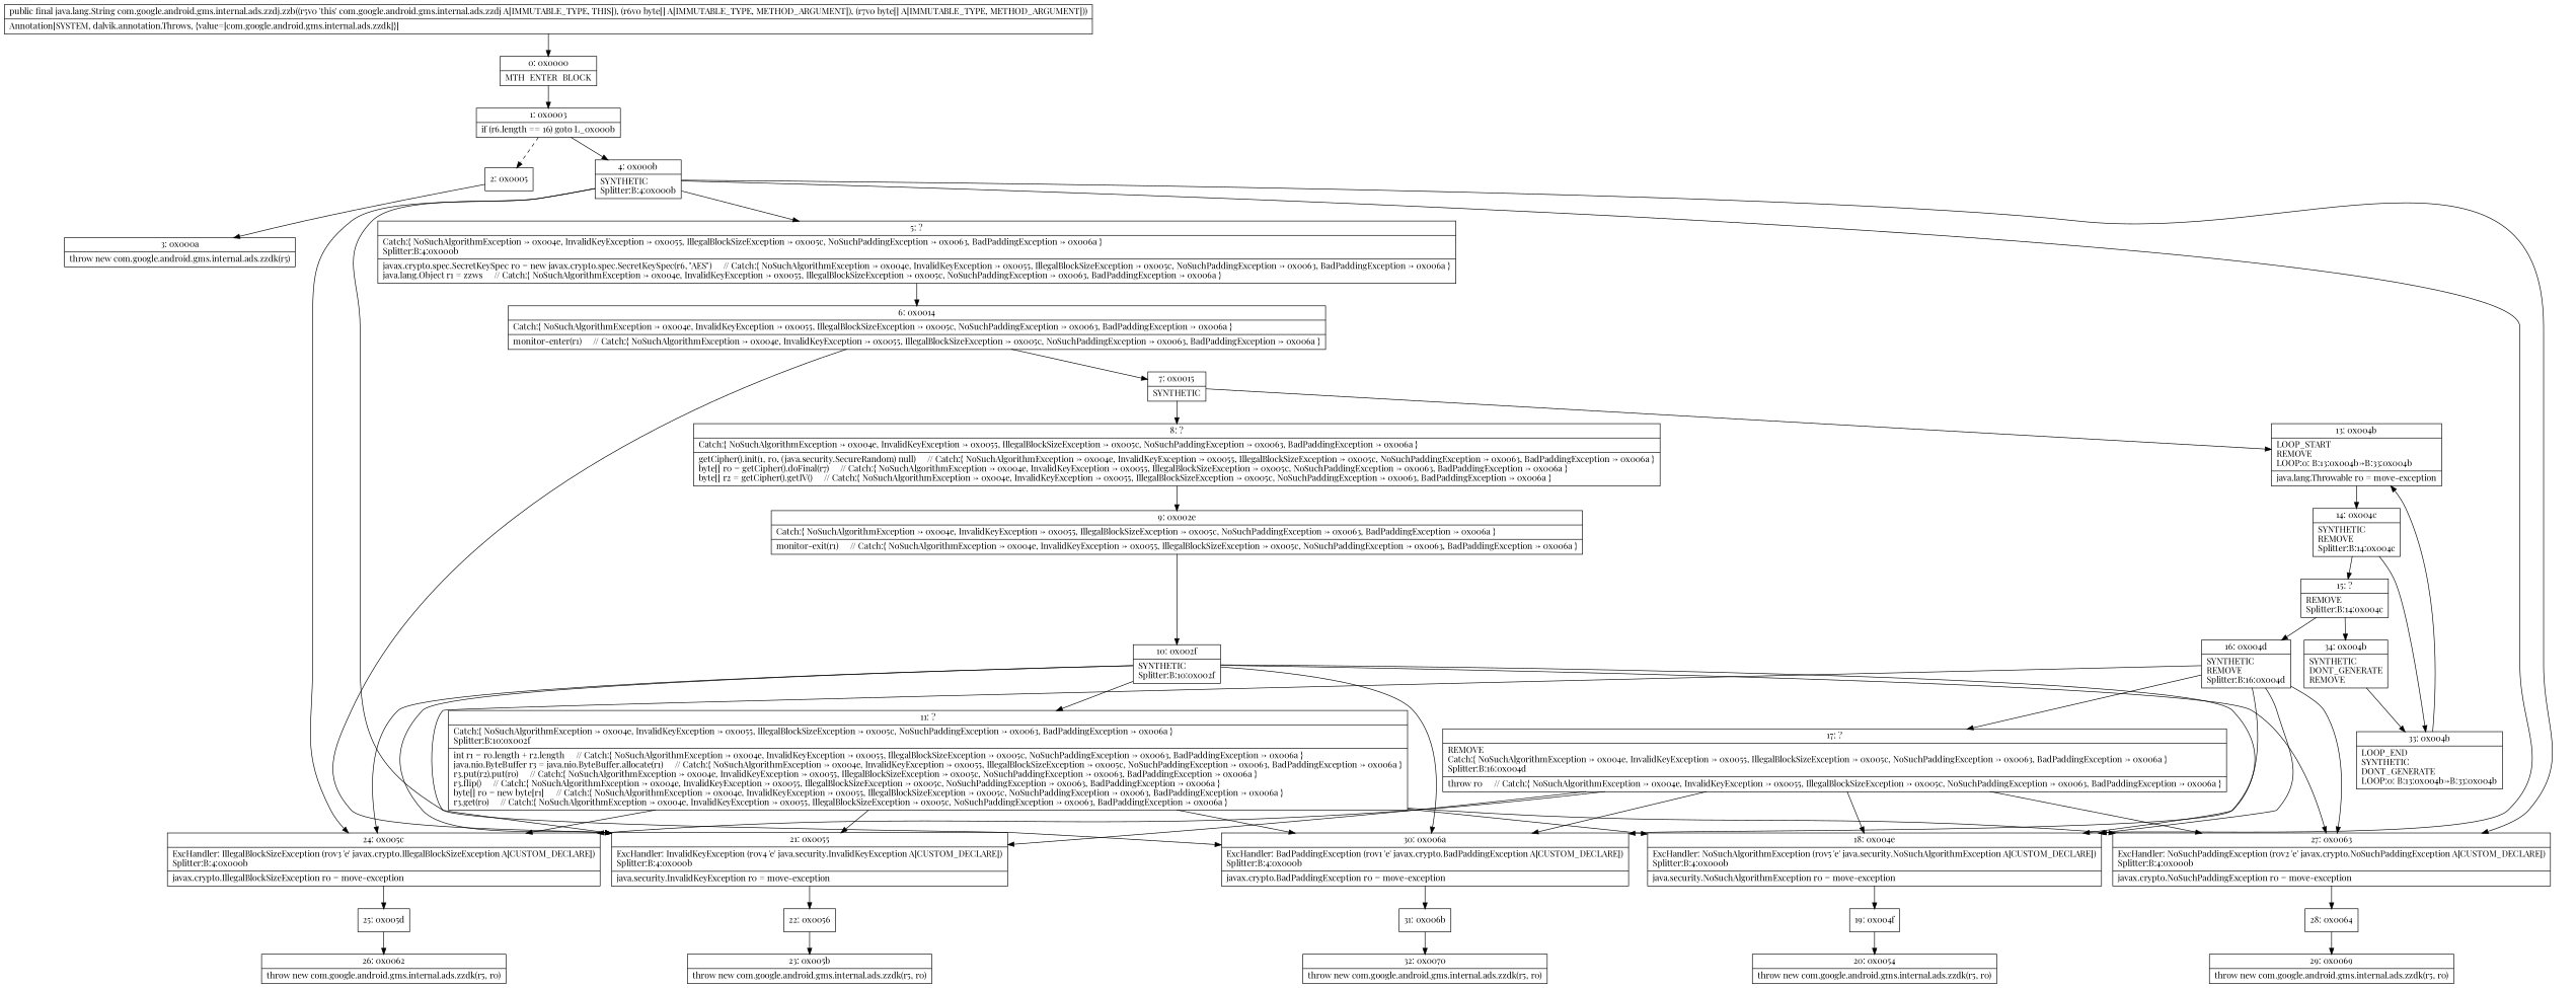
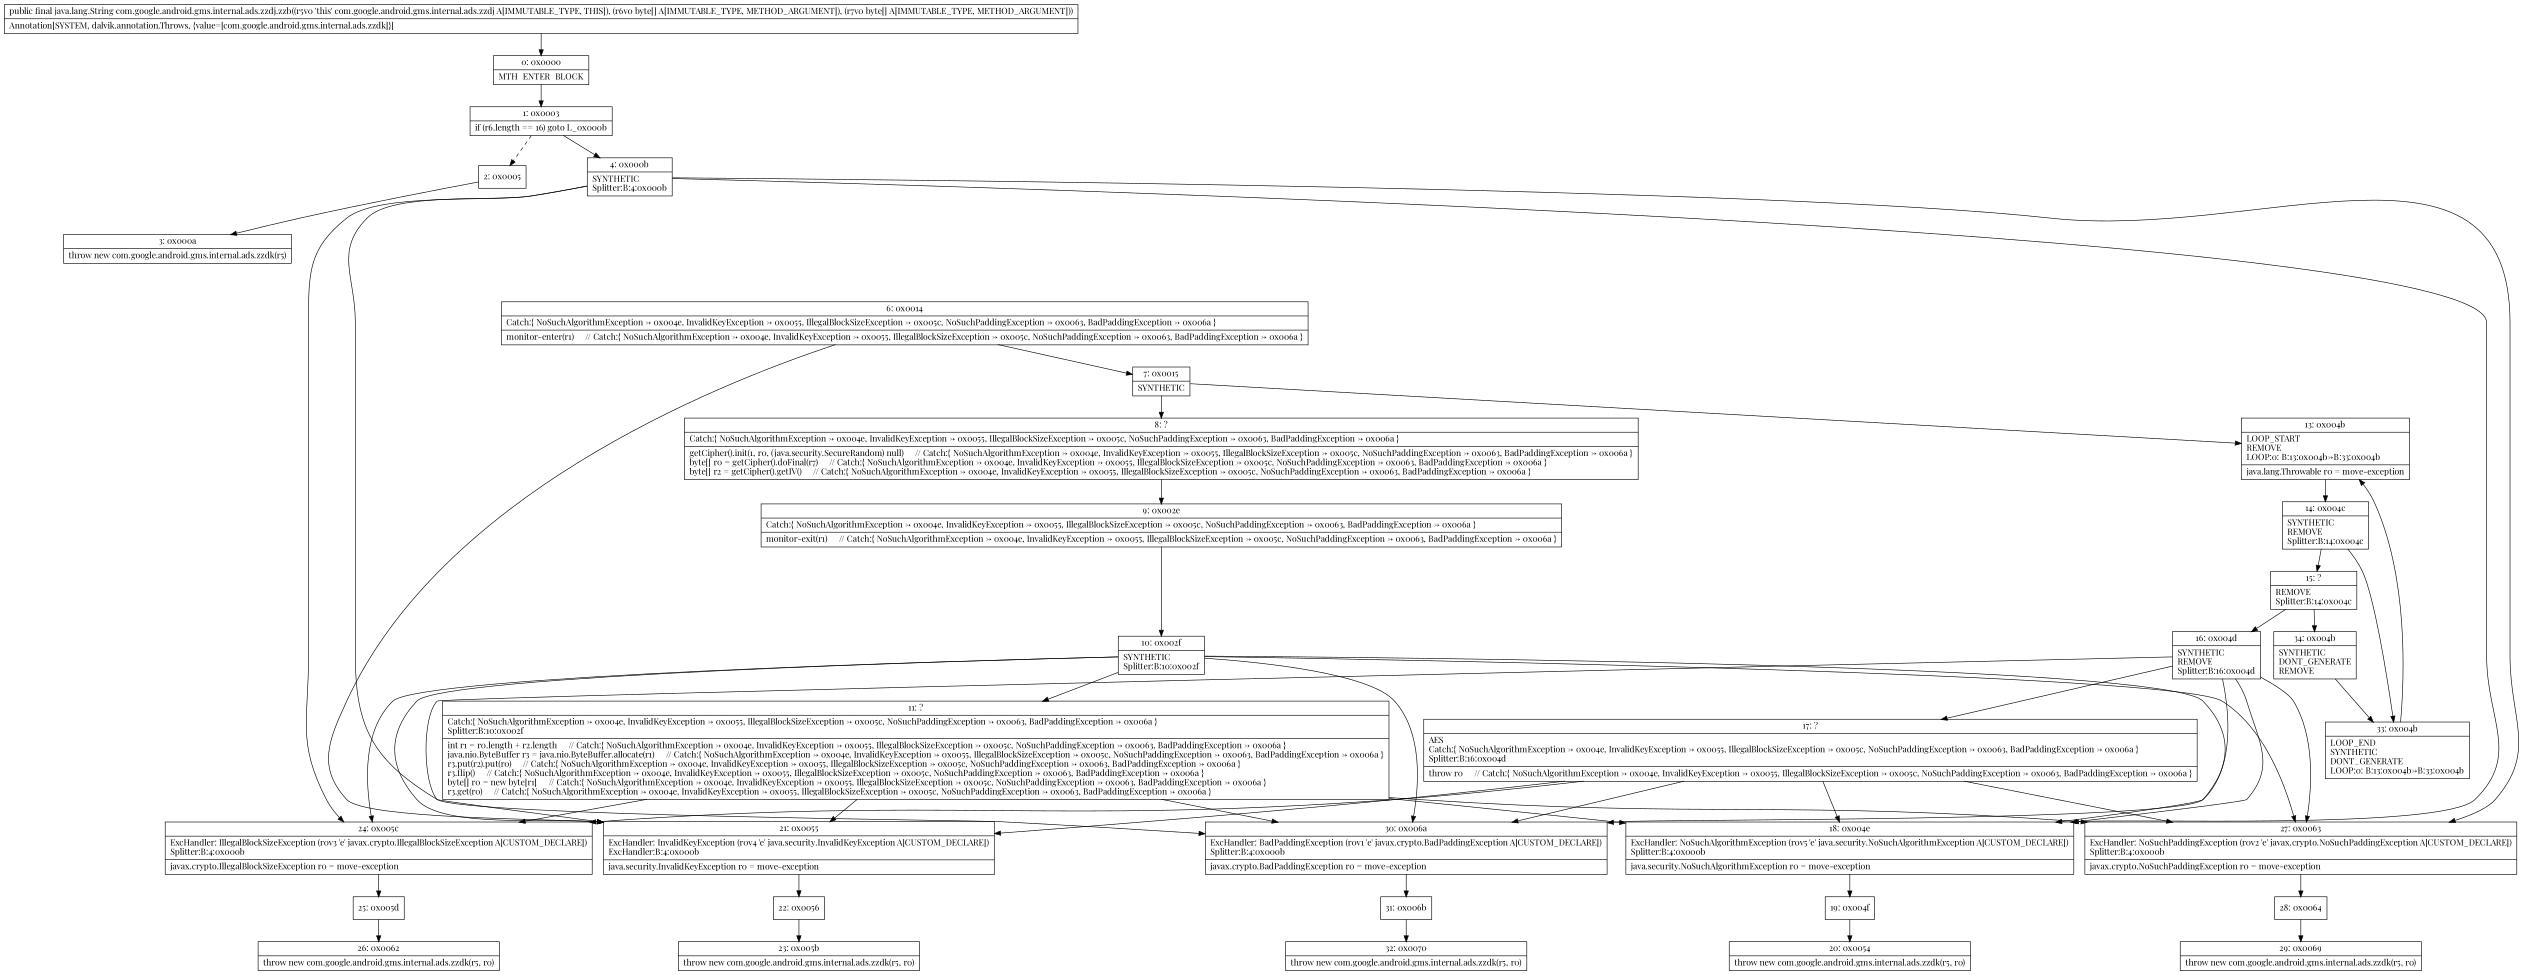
  digraph {
    fontname="Playfair Display"
    node [fontname="Playfair Display" shape=record]
    edge [fontname="Playfair Display"]
    n1 [label="{0\:\ 0x0000|MTH_ENTER_BLOCK\l}"]
    n2 [label="{1\:\ 0x0003|if (r6.length == 16) goto L_0x000b\l}"]
    n3 [label="{2\:\ 0x0005}"]
    n4 [label="{4\:\ 0x000b|SYNTHETIC\lSplitter:B:4:0x000b\l}"]
    n5 [label="{3\:\ 0x000a|throw new com.google.android.gms.internal.ads.zzdk(r5)\l}"]
-   n6 [label="{5\:\ ?|Catch:\{ NoSuchAlgorithmException \-\> 0x004e, InvalidKeyException \-\> 0x0055, IllegalBlockSizeException \-\> 0x005c, NoSuchPaddingException \-\> 0x0063, BadPaddingException \-\> 0x006a \}\lSplitter:B:4:0x000b\l|javax.crypto.spec.SecretKeySpec r0 = new javax.crypto.spec.SecretKeySpec(r6, \"AES\")     \/\/ Catch:\{ NoSuchAlgorithmException \-\> 0x004e, InvalidKeyException \-\> 0x0055, IllegalBlockSizeException \-\> 0x005c, NoSuchPaddingException \-\> 0x0063, BadPaddingException \-\> 0x006a \}\ljava.lang.Object r1 = zzws     \/\/ Catch:\{ NoSuchAlgorithmException \-\> 0x004e, InvalidKeyException \-\> 0x0055, IllegalBlockSizeException \-\> 0x005c, NoSuchPaddingException \-\> 0x0063, BadPaddingException \-\> 0x006a \}\l}"]
    n7 [label="{18\:\ 0x004e|ExcHandler: NoSuchAlgorithmException (r0v5 'e' java.security.NoSuchAlgorithmException A[CUSTOM_DECLARE])\lSplitter:B:4:0x000b\l|java.security.NoSuchAlgorithmException r0 = move\-exception\l}"]
    n8 [label="{24\:\ 0x005c|ExcHandler: IllegalBlockSizeException (r0v3 'e' javax.crypto.IllegalBlockSizeException A[CUSTOM_DECLARE])\lSplitter:B:4:0x000b\l|javax.crypto.IllegalBlockSizeException r0 = move\-exception\l}"]
    n9 [label="{27\:\ 0x0063|ExcHandler: NoSuchPaddingException (r0v2 'e' javax.crypto.NoSuchPaddingException A[CUSTOM_DECLARE])\lSplitter:B:4:0x000b\l|javax.crypto.NoSuchPaddingException r0 = move\-exception\l}"]
    n10 [label="{30\:\ 0x006a|ExcHandler: BadPaddingException (r0v1 'e' javax.crypto.BadPaddingException A[CUSTOM_DECLARE])\lSplitter:B:4:0x000b\l|javax.crypto.BadPaddingException r0 = move\-exception\l}"]
    n11 [label="{6\:\ 0x0014|Catch:\{ NoSuchAlgorithmException \-\> 0x004e, InvalidKeyException \-\> 0x0055, IllegalBlockSizeException \-\> 0x005c, NoSuchPaddingException \-\> 0x0063, BadPaddingException \-\> 0x006a \}\l|monitor\-enter(r1)     \/\/ Catch:\{ NoSuchAlgorithmException \-\> 0x004e, InvalidKeyException \-\> 0x0055, IllegalBlockSizeException \-\> 0x005c, NoSuchPaddingException \-\> 0x0063, BadPaddingException \-\> 0x006a \}\l}"]
    n12 [label="{19\:\ 0x004f}"]
-   n13 [label="{21\:\ 0x0055|ExcHandler: InvalidKeyException (r0v4 'e' java.security.InvalidKeyException A[CUSTOM_DECLARE])\lSplitter:B:4:0x000b\l|java.security.InvalidKeyException r0 = move\-exception\l}"]
+   n13 [label="{21\:\ 0x0055|ExcHandler: InvalidKeyException (r0v4 'e' java.security.InvalidKeyException A[CUSTOM_DECLARE])\lExcHandler:B:4:0x000b\l|java.security.InvalidKeyException r0 = move\-exception\l}"]
    n14 [label="{22\:\ 0x0056}"]
    n15 [label="{25\:\ 0x005d}"]
    n16 [label="{28\:\ 0x0064}"]
    n17 [label="{31\:\ 0x006b}"]
    n18 [label="{7\:\ 0x0015|SYNTHETIC\l}"]
    n19 [label="{8\:\ ?|Catch:\{ NoSuchAlgorithmException \-\> 0x004e, InvalidKeyException \-\> 0x0055, IllegalBlockSizeException \-\> 0x005c, NoSuchPaddingException \-\> 0x0063, BadPaddingException \-\> 0x006a \}\l|getCipher().init(1, r0, (java.security.SecureRandom) null)     \/\/ Catch:\{ NoSuchAlgorithmException \-\> 0x004e, InvalidKeyException \-\> 0x0055, IllegalBlockSizeException \-\> 0x005c, NoSuchPaddingException \-\> 0x0063, BadPaddingException \-\> 0x006a \}\lbyte[] r0 = getCipher().doFinal(r7)     \/\/ Catch:\{ NoSuchAlgorithmException \-\> 0x004e, InvalidKeyException \-\> 0x0055, IllegalBlockSizeException \-\> 0x005c, NoSuchPaddingException \-\> 0x0063, BadPaddingException \-\> 0x006a \}\lbyte[] r2 = getCipher().getIV()     \/\/ Catch:\{ NoSuchAlgorithmException \-\> 0x004e, InvalidKeyException \-\> 0x0055, IllegalBlockSizeException \-\> 0x005c, NoSuchPaddingException \-\> 0x0063, BadPaddingException \-\> 0x006a \}\l}"]
    n20 [label="{13\:\ 0x004b|LOOP_START\lREMOVE\lLOOP:0: B:13:0x004b\-\>B:33:0x004b\l|java.lang.Throwable r0 = move\-exception\l}"]
    n21 [label="{9\:\ 0x002e|Catch:\{ NoSuchAlgorithmException \-\> 0x004e, InvalidKeyException \-\> 0x0055, IllegalBlockSizeException \-\> 0x005c, NoSuchPaddingException \-\> 0x0063, BadPaddingException \-\> 0x006a \}\l|monitor\-exit(r1)     \/\/ Catch:\{ NoSuchAlgorithmException \-\> 0x004e, InvalidKeyException \-\> 0x0055, IllegalBlockSizeException \-\> 0x005c, NoSuchPaddingException \-\> 0x0063, BadPaddingException \-\> 0x006a \}\l}"]
    n22 [label="{14\:\ 0x004c|SYNTHETIC\lREMOVE\lSplitter:B:14:0x004c\l}"]
    n23 [label="{10\:\ 0x002f|SYNTHETIC\lSplitter:B:10:0x002f\l}"]
    n24 [label="{11\:\ ?|Catch:\{ NoSuchAlgorithmException \-\> 0x004e, InvalidKeyException \-\> 0x0055, IllegalBlockSizeException \-\> 0x005c, NoSuchPaddingException \-\> 0x0063, BadPaddingException \-\> 0x006a \}\lSplitter:B:10:0x002f\l|int r1 = r0.length + r2.length     \/\/ Catch:\{ NoSuchAlgorithmException \-\> 0x004e, InvalidKeyException \-\> 0x0055, IllegalBlockSizeException \-\> 0x005c, NoSuchPaddingException \-\> 0x0063, BadPaddingException \-\> 0x006a \}\ljava.nio.ByteBuffer r3 = java.nio.ByteBuffer.allocate(r1)     \/\/ Catch:\{ NoSuchAlgorithmException \-\> 0x004e, InvalidKeyException \-\> 0x0055, IllegalBlockSizeException \-\> 0x005c, NoSuchPaddingException \-\> 0x0063, BadPaddingException \-\> 0x006a \}\lr3.put(r2).put(r0)     \/\/ Catch:\{ NoSuchAlgorithmException \-\> 0x004e, InvalidKeyException \-\> 0x0055, IllegalBlockSizeException \-\> 0x005c, NoSuchPaddingException \-\> 0x0063, BadPaddingException \-\> 0x006a \}\lr3.flip()     \/\/ Catch:\{ NoSuchAlgorithmException \-\> 0x004e, InvalidKeyException \-\> 0x0055, IllegalBlockSizeException \-\> 0x005c, NoSuchPaddingException \-\> 0x0063, BadPaddingException \-\> 0x006a \}\lbyte[] r0 = new byte[r1]     \/\/ Catch:\{ NoSuchAlgorithmException \-\> 0x004e, InvalidKeyException \-\> 0x0055, IllegalBlockSizeException \-\> 0x005c, NoSuchPaddingException \-\> 0x0063, BadPaddingException \-\> 0x006a \}\lr3.get(r0)     \/\/ Catch:\{ NoSuchAlgorithmException \-\> 0x004e, InvalidKeyException \-\> 0x0055, IllegalBlockSizeException \-\> 0x005c, NoSuchPaddingException \-\> 0x0063, BadPaddingException \-\> 0x006a \}\l}"]
    n25 [label="{15\:\ ?|REMOVE\lSplitter:B:14:0x004c\l}"]
    n26 [label="{33\:\ 0x004b|LOOP_END\lSYNTHETIC\lDONT_GENERATE\lLOOP:0: B:13:0x004b\-\>B:33:0x004b\l}"]
    n27 [label="{16\:\ 0x004d|SYNTHETIC\lREMOVE\lSplitter:B:16:0x004d\l}"]
    n28 [label="{34\:\ 0x004b|SYNTHETIC\lDONT_GENERATE\lREMOVE\l}"]
-   n29 [label="{17\:\ ?|REMOVE\lCatch:\{ NoSuchAlgorithmException \-\> 0x004e, InvalidKeyException \-\> 0x0055, IllegalBlockSizeException \-\> 0x005c, NoSuchPaddingException \-\> 0x0063, BadPaddingException \-\> 0x006a \}\lSplitter:B:16:0x004d\l|throw r0     \/\/ Catch:\{ NoSuchAlgorithmException \-\> 0x004e, InvalidKeyException \-\> 0x0055, IllegalBlockSizeException \-\> 0x005c, NoSuchPaddingException \-\> 0x0063, BadPaddingException \-\> 0x006a \}\l}"]
+   n29 [label="{17\:\ ?|AES\lCatch:\{ NoSuchAlgorithmException \-\> 0x004e, InvalidKeyException \-\> 0x0055, IllegalBlockSizeException \-\> 0x005c, NoSuchPaddingException \-\> 0x0063, BadPaddingException \-\> 0x006a \}\lSplitter:B:16:0x004d\l|throw r0     \/\/ Catch:\{ NoSuchAlgorithmException \-\> 0x004e, InvalidKeyException \-\> 0x0055, IllegalBlockSizeException \-\> 0x005c, NoSuchPaddingException \-\> 0x0063, BadPaddingException \-\> 0x006a \}\l}"]
    n30 [label="{20\:\ 0x0054|throw new com.google.android.gms.internal.ads.zzdk(r5, r0)\l}"]
    n31 [label="{23\:\ 0x005b|throw new com.google.android.gms.internal.ads.zzdk(r5, r0)\l}"]
    n32 [label="{26\:\ 0x0062|throw new com.google.android.gms.internal.ads.zzdk(r5, r0)\l}"]
    n33 [label="{29\:\ 0x0069|throw new com.google.android.gms.internal.ads.zzdk(r5, r0)\l}"]
    n34 [label="{32\:\ 0x0070|throw new com.google.android.gms.internal.ads.zzdk(r5, r0)\l}"]
    n35 [label="{public final java.lang.String com.google.android.gms.internal.ads.zzdj.zzb((r5v0 'this' com.google.android.gms.internal.ads.zzdj A[IMMUTABLE_TYPE, THIS]), (r6v0 byte[] A[IMMUTABLE_TYPE, METHOD_ARGUMENT]), (r7v0 byte[] A[IMMUTABLE_TYPE, METHOD_ARGUMENT]))  | Annotation[SYSTEM, dalvik.annotation.Throws, \{value=[com.google.android.gms.internal.ads.zzdk]\}]\l}"]
    n1 -> n2
    n2 -> n3 [style=dashed]
    n2 -> n4
    n3 -> n5
-   n4 -> n6
    n4 -> n7
    n4 -> n8
    n4 -> n9
    n4 -> n10
-   n6 -> n11
    n7 -> n12
    n8 -> n15
    n9 -> n16
    n10 -> n17
    n11 -> n13
    n11 -> n18
    n12 -> n30
    n13 -> n14
    n14 -> n31
    n15 -> n32
    n16 -> n33
    n17 -> n34
    n18 -> n19
    n18 -> n20
    n19 -> n21
    n20 -> n22
    n21 -> n23
    n22 -> n25
    n22 -> n26
    n23 -> n7
    n23 -> n8
    n23 -> n9
    n23 -> n10
    n23 -> n13
    n23 -> n24
    n24 -> n7
    n24 -> n8
    n24 -> n9
    n24 -> n10
    n24 -> n13
    n25 -> n27
    n25 -> n28
    n26 -> n20
    n27 -> n7
    n27 -> n9
    n27 -> n10
    n27 -> n13
    n27 -> n29
    n28 -> n26
    n29 -> n7
    n29 -> n8
    n29 -> n9
    n29 -> n10
    n29 -> n13
    n35 -> n1
  }
